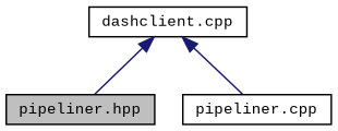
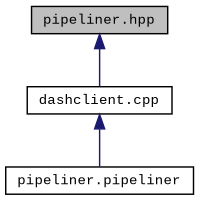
  digraph {
    fontname="Liberation Mono"
    node [color=black fillcolor=white fontname="Liberation Mono" fontsize=10 shape=record style=filled]
    edge [color=midnightblue dir=back fontname="Liberation Mono" fontsize=10 labelfontname=Helvetica labelfontsize=10 style=solid]
    n1 [fillcolor=grey75 fontcolor=black height=0.2 label="pipeliner.hpp" width=0.4]
    n2 [height=0.2 label="dashclient.cpp" width=0.4]
-   n3 [height=0.2 label="pipeliner.cpp" width=0.4]
-   n2 -> n1
+   n3 [height=0.2 label="pipeliner.pipeliner" width=0.4]
+   n1 -> n2
    n2 -> n3
  }
